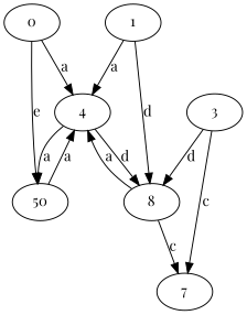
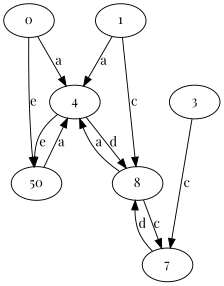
  strict digraph {
    fontname="Playfair Display"
    node [fontname="Playfair Display"]
    edge [fontname="Playfair Display"]
    0
    4
    n3 [label=50]
    8
    7
    1
    3
    0 -> 4 [label=a]
    0 -> n3 [label=e]
-   4 -> n3 [label=a]
+   4 -> n3 [label=e]
    4 -> 8 [label=d]
    n3 -> 4 [label=a]
    8 -> 4 [label=a]
    8 -> 7 [label=c]
-   3 -> 8 [label=d]
+   7 -> 8 [label=d]
    1 -> 4 [label=a]
-   1 -> 8 [label=d]
+   1 -> 8 [label=c]
    3 -> 7 [label=c]
  }
